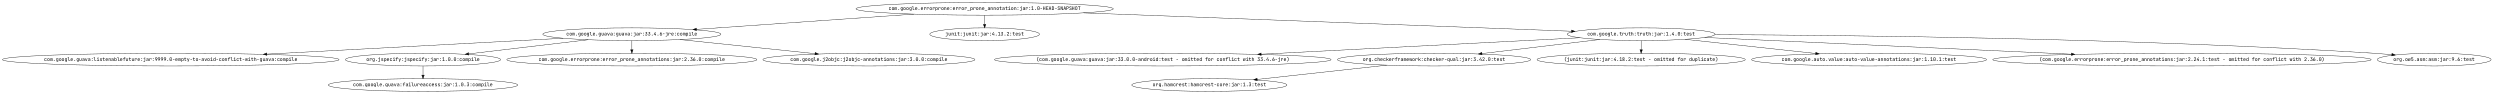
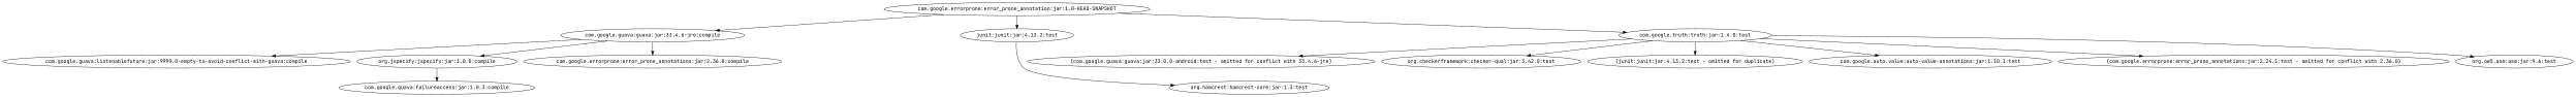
  digraph {
    fontname="JetBrains Mono"
    node [fontname="JetBrains Mono"]
    edge [fontname="JetBrains Mono"]
    "com.google.errorprone:error_prone_annotation:jar:1.0-HEAD-SNAPSHOT"
    "com.google.guava:guava:jar:33.4.6-jre:compile"
    "junit:junit:jar:4.13.2:test"
    "com.google.truth:truth:jar:1.4.0:test"
    "com.google.guava:listenablefuture:jar:9999.0-empty-to-avoid-conflict-with-guava:compile"
    "org.jspecify:jspecify:jar:1.0.0:compile"
    "com.google.errorprone:error_prone_annotations:jar:2.36.0:compile"
-   "com.google.j2objc:j2objc-annotations:jar:3.0.0:compile"
    "org.hamcrest:hamcrest-core:jar:1.3:test"
    "(com.google.guava:guava:jar:33.0.0-android:test - omitted for conflict with 33.4.6-jre)"
    "org.checkerframework:checker-qual:jar:3.42.0:test"
-   "(junit:junit:jar:4.13.2:test - omitted for duplicate)" [label="(junit:junit:jar:4.18.2:test - omitted for duplicate)"]
+   "(junit:junit:jar:4.13.2:test - omitted for duplicate)"
    n13 [label="com.google.auto.value:auto-value-annotations:jar:1.10.1:test"]
    "(com.google.errorprone:error_prone_annotations:jar:2.24.1:test - omitted for conflict with 2.36.0)"
    n15 [label="org.ow5.asm:asm:jar:9.6:test"]
    "com.google.guava:failureaccess:jar:1.0.3:compile"
    "com.google.errorprone:error_prone_annotation:jar:1.0-HEAD-SNAPSHOT" -> "com.google.guava:guava:jar:33.4.6-jre:compile"
    "com.google.errorprone:error_prone_annotation:jar:1.0-HEAD-SNAPSHOT" -> "junit:junit:jar:4.13.2:test"
    "com.google.errorprone:error_prone_annotation:jar:1.0-HEAD-SNAPSHOT" -> "com.google.truth:truth:jar:1.4.0:test"
    "com.google.guava:guava:jar:33.4.6-jre:compile" -> "com.google.guava:listenablefuture:jar:9999.0-empty-to-avoid-conflict-with-guava:compile"
    "com.google.guava:guava:jar:33.4.6-jre:compile" -> "org.jspecify:jspecify:jar:1.0.0:compile"
    "com.google.guava:guava:jar:33.4.6-jre:compile" -> "com.google.errorprone:error_prone_annotations:jar:2.36.0:compile"
-   "com.google.guava:guava:jar:33.4.6-jre:compile" -> "com.google.j2objc:j2objc-annotations:jar:3.0.0:compile"
-   "org.checkerframework:checker-qual:jar:3.42.0:test" -> "org.hamcrest:hamcrest-core:jar:1.3:test"
+   "junit:junit:jar:4.13.2:test" -> "org.hamcrest:hamcrest-core:jar:1.3:test"
    "com.google.truth:truth:jar:1.4.0:test" -> "(com.google.guava:guava:jar:33.0.0-android:test - omitted for conflict with 33.4.6-jre)"
    "com.google.truth:truth:jar:1.4.0:test" -> "org.checkerframework:checker-qual:jar:3.42.0:test"
    "com.google.truth:truth:jar:1.4.0:test" -> "(junit:junit:jar:4.13.2:test - omitted for duplicate)"
    "com.google.truth:truth:jar:1.4.0:test" -> n13
    "com.google.truth:truth:jar:1.4.0:test" -> "(com.google.errorprone:error_prone_annotations:jar:2.24.1:test - omitted for conflict with 2.36.0)"
    "com.google.truth:truth:jar:1.4.0:test" -> n15
    "org.jspecify:jspecify:jar:1.0.0:compile" -> "com.google.guava:failureaccess:jar:1.0.3:compile"
  }
